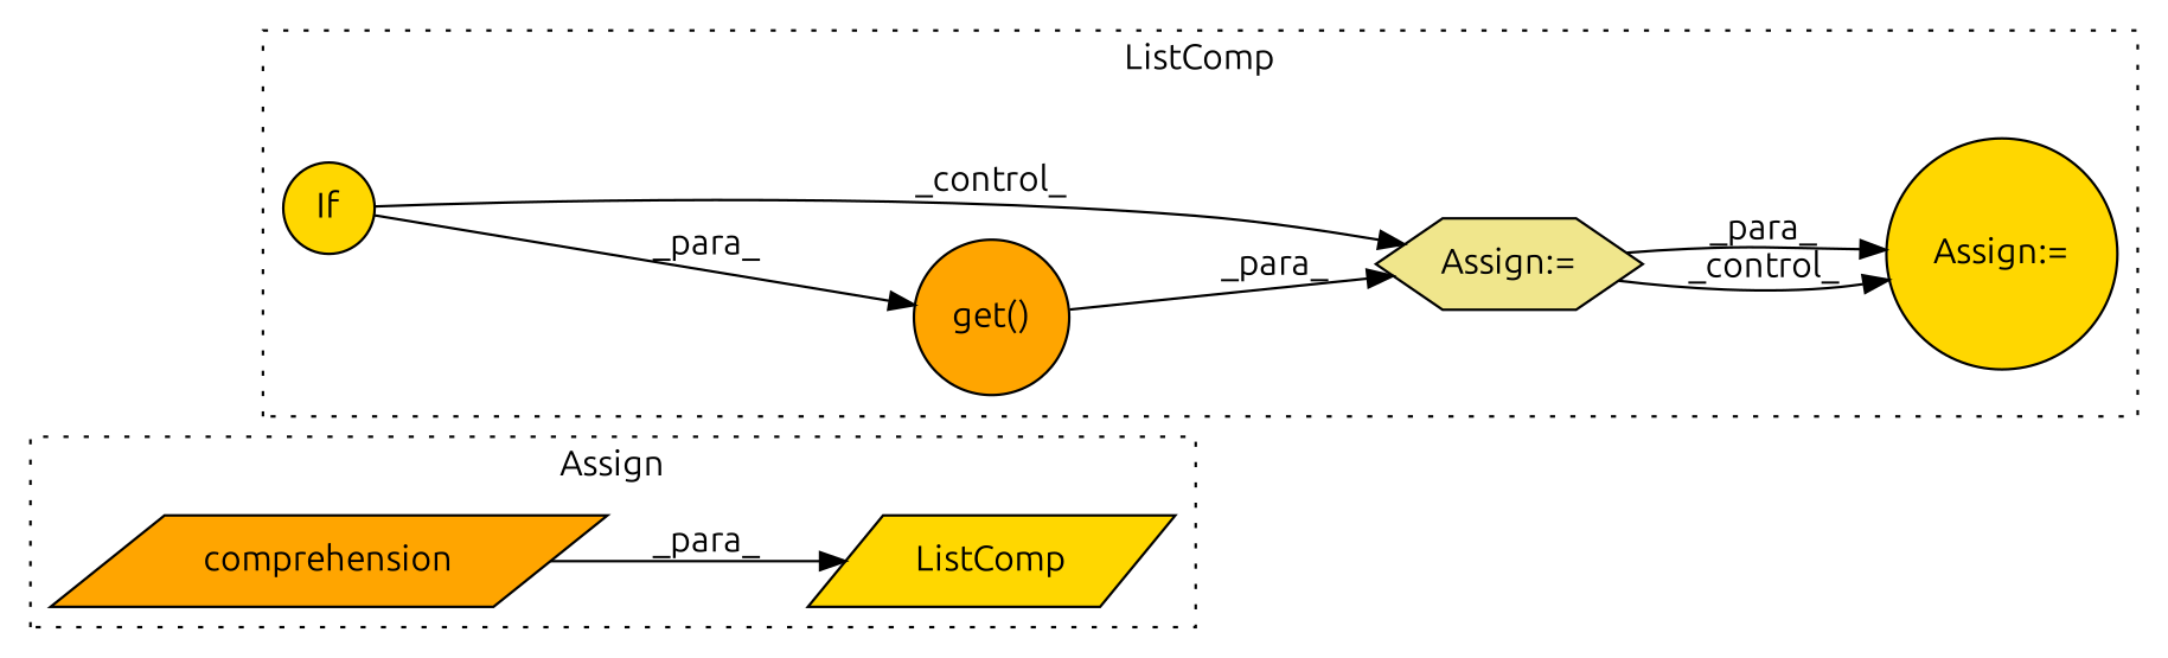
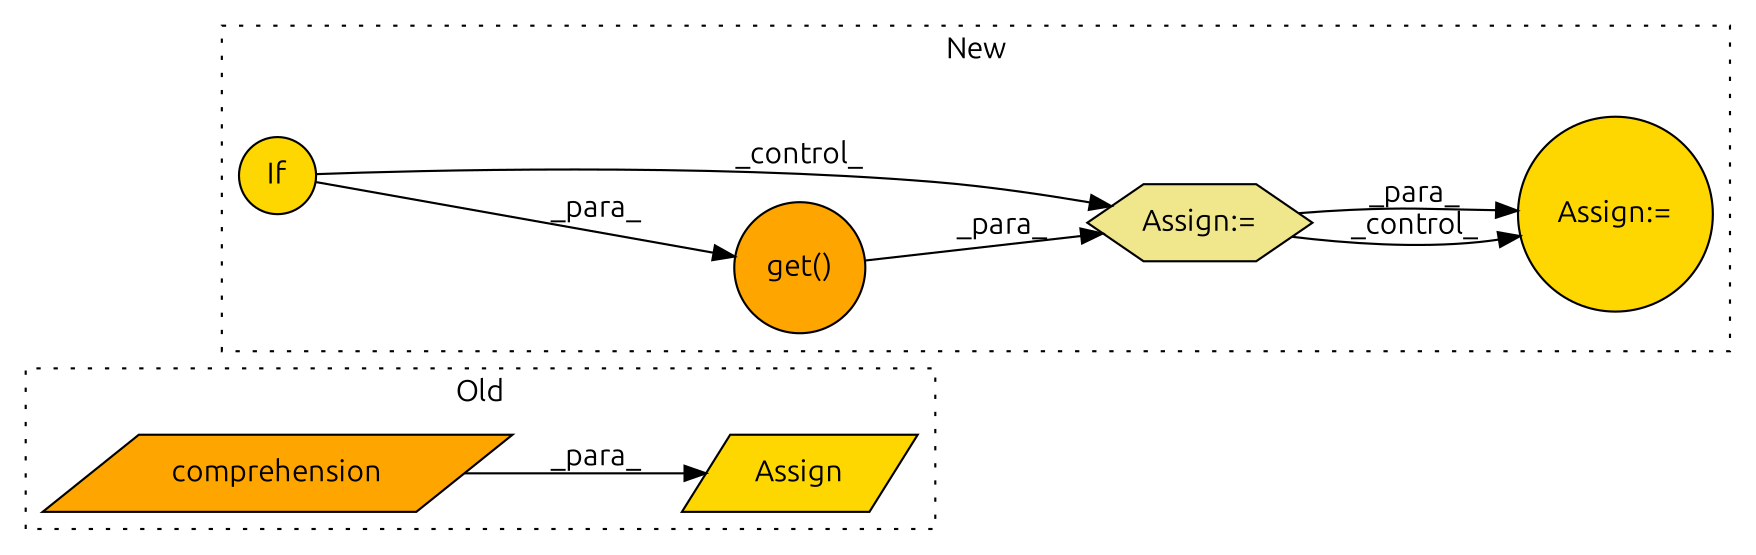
  digraph {
    fontname=Ubuntu
    rankdir=LR
    node [a=68 fillcolor=gold fontname=Ubuntu l=3 shape=circle style=filled]
    edge [fontname=Ubuntu]
-   n1 [a=106 l=31 label=ListComp s=9397 shape=parallelogram]
+   n1 [a=106 l=31 label=Assign s=9397 shape=parallelogram]
    n2 [a=45 fillcolor=orange label=comprehension s=9408 shape=parallelogram]
    n3 [a=75 fillcolor=orange l="9,1" label="get()" s="11898,11949"]
    n4 [fillcolor=khaki label="Assign:=" s=11895 shape=hexagon]
    n5 [l=4 label="Assign:=" s=12310]
    n6 [a=96 label=If s=11805]
    subgraph cluster_1 {
-     label=Assign
+     label=Old
      style=dotted
      n1
      n2
    }
    subgraph cluster_2 {
-     label=ListComp
+     label=New
      style=dotted
      n3
      n4
      n5
      n6
    }
    n2 -> n1 [label=_para_]
    n3 -> n4 [label=_para_]
    n4 -> n5 [label=_control_]
    n4 -> n5 [label=_para_]
    n6 -> n3 [label=_para_]
    n6 -> n4 [label=_control_]
  }
